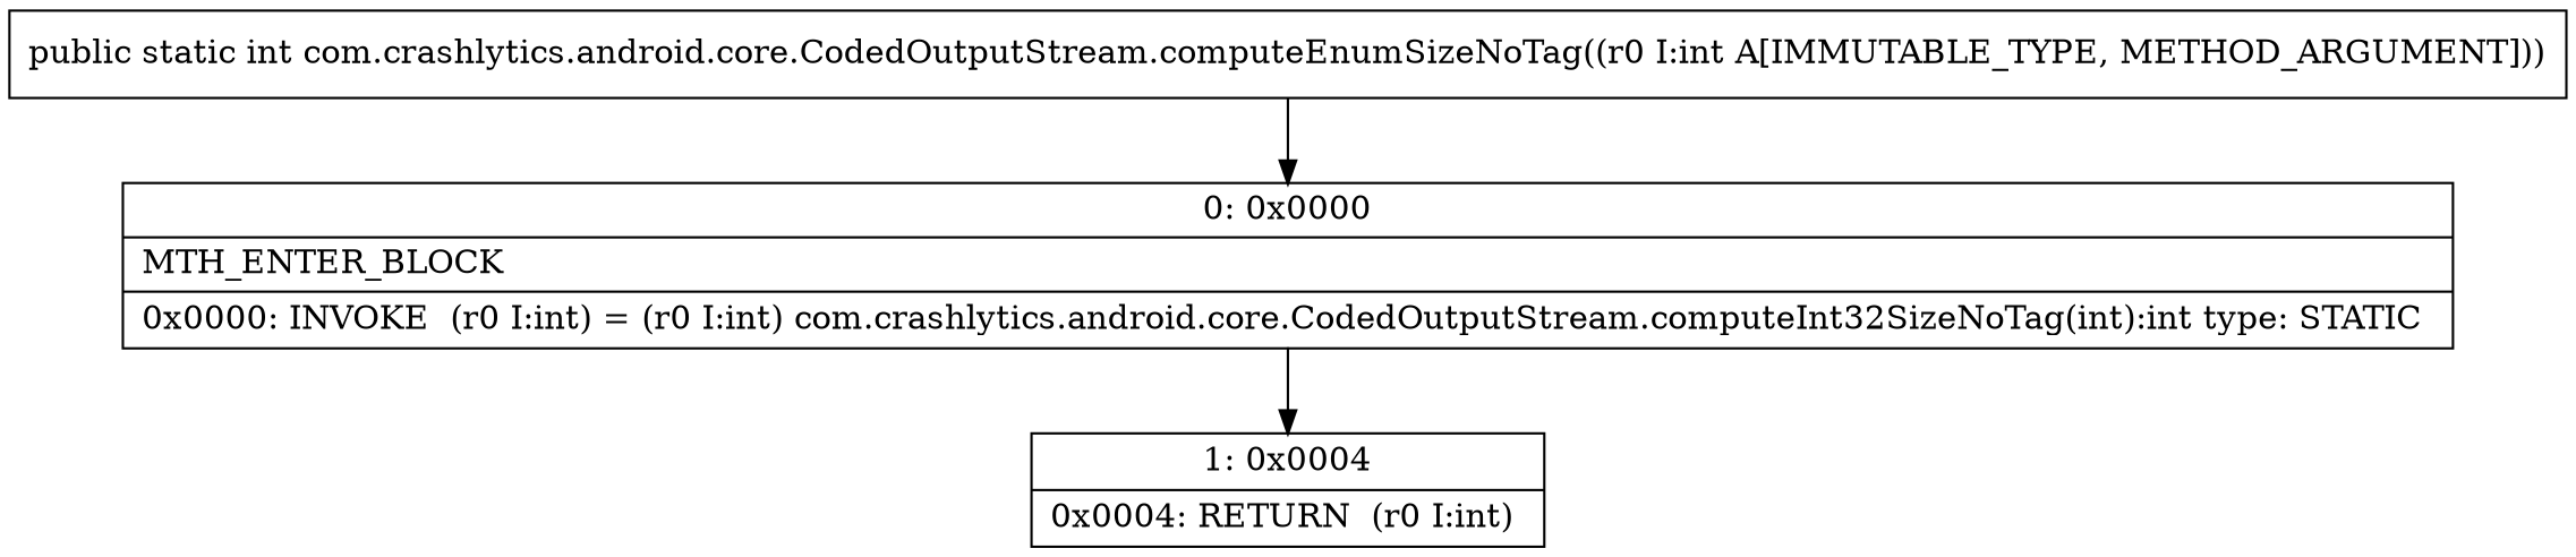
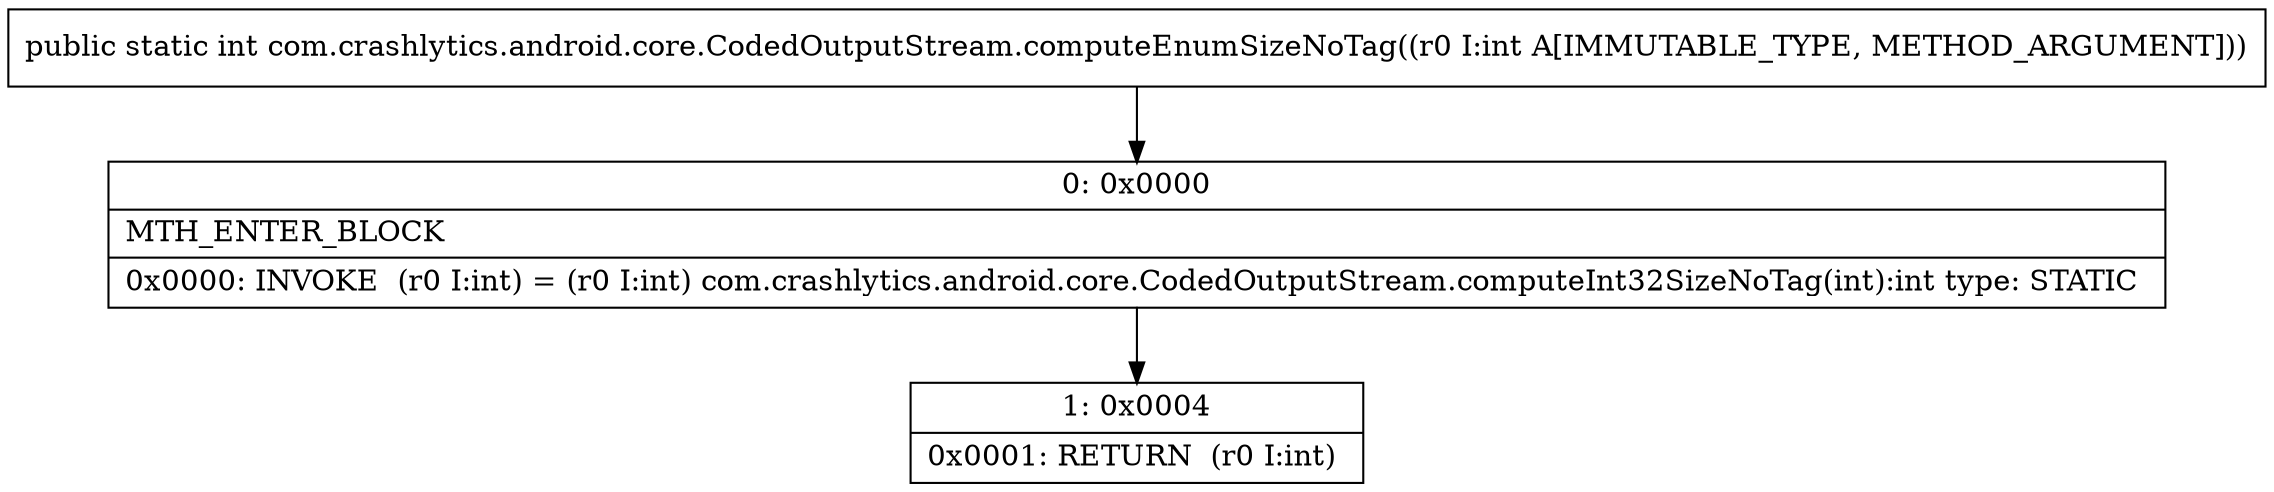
  digraph {
    node [shape=record]
    n1 [label="{0\:\ 0x0000|MTH_ENTER_BLOCK\l|0x0000: INVOKE  (r0 I:int) = (r0 I:int) com.crashlytics.android.core.CodedOutputStream.computeInt32SizeNoTag(int):int type: STATIC \l}"]
-   n2 [label="{1\:\ 0x0004|0x0004: RETURN  (r0 I:int) \l}"]
+   n2 [label="{1\:\ 0x0004|0x0001: RETURN  (r0 I:int) \l}"]
    n3 [label="{public static int com.crashlytics.android.core.CodedOutputStream.computeEnumSizeNoTag((r0 I:int A[IMMUTABLE_TYPE, METHOD_ARGUMENT])) }"]
    n1 -> n2
    n3 -> n1
  }
